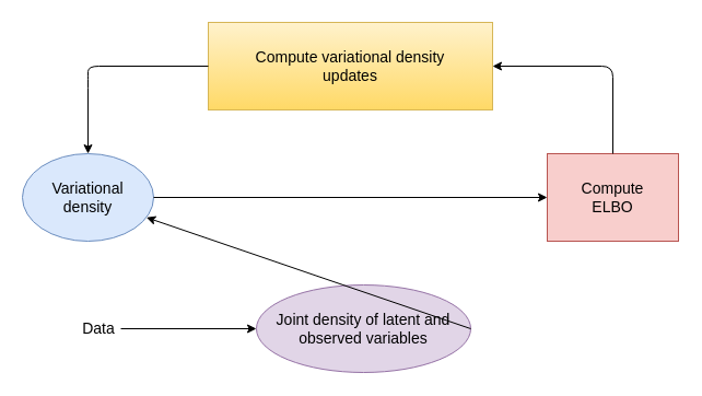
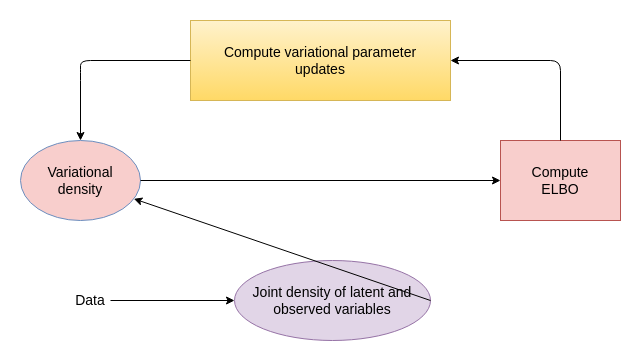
  <mxCell id="0" />
  <mxCell id="1" parent="0" />
- <mxCell id="2" value="&lt;font style=&quot;font-size: 14px&quot;&gt;Compute variational density&lt;br&gt;updates&lt;/font&gt;" style="rounded=0;whiteSpace=wrap;html=1;fillColor=#fff2cc;strokeColor=#d6b656;gradientColor=#ffd966;" vertex="1" parent="1"><mxGeometry x="190" y="20" width="260" height="80" as="geometry" /></mxCell>
+ <mxCell id="2" value="&lt;font style=&quot;font-size: 14px&quot;&gt;Compute variational parameter&lt;br&gt;updates&lt;/font&gt;" style="rounded=0;whiteSpace=wrap;html=1;fillColor=#fff2cc;strokeColor=#d6b656;gradientColor=#ffd966;" vertex="1" parent="1"><mxGeometry x="190" y="20" width="260" height="80" as="geometry" /></mxCell>
  <mxCell id="3" value="&lt;font style=&quot;font-size: 14px&quot;&gt;Compute&lt;br&gt;ELBO&lt;br&gt;&lt;/font&gt;" style="rounded=0;whiteSpace=wrap;html=1;fillColor=#f8cecc;strokeColor=#b85450;" vertex="1" parent="1"><mxGeometry x="500" y="140" width="120" height="80" as="geometry" /></mxCell>
- <mxCell id="4" value="&lt;font style=&quot;font-size: 14px&quot;&gt;Variational&lt;br&gt;density&lt;/font&gt;" style="ellipse;whiteSpace=wrap;html=1;fillColor=#dae8fc;strokeColor=#6c8ebf;" vertex="1" parent="1"><mxGeometry x="20" y="140" width="120" height="80" as="geometry" /></mxCell>
+ <mxCell id="4" value="&lt;font style=&quot;font-size: 14px&quot;&gt;Variational&lt;br&gt;density&lt;/font&gt;" style="ellipse;whiteSpace=wrap;html=1;fillColor=#f8cecc;strokeColor=#6c8ebf;" vertex="1" parent="1"><mxGeometry x="20" y="140" width="120" height="80" as="geometry" /></mxCell>
  <mxCell id="5" value="" style="endArrow=classic;html=1;exitX=0.5;exitY=0;exitDx=0;exitDy=0;entryX=1;entryY=0.5;entryDx=0;entryDy=0;" edge="1" parent="1" source="3" target="2"><mxGeometry width="50" height="50" relative="1" as="geometry"><mxPoint x="210" y="230" as="sourcePoint" /><mxPoint x="260" y="180" as="targetPoint" /><Array as="points"><mxPoint x="560" y="60" /></Array></mxGeometry></mxCell>
  <mxCell id="6" value="" style="endArrow=classic;html=1;exitX=1;exitY=0.5;exitDx=0;exitDy=0;entryX=0;entryY=0.5;entryDx=0;entryDy=0;" edge="1" parent="1" source="4" target="3"><mxGeometry width="50" height="50" relative="1" as="geometry"><mxPoint x="210" y="230" as="sourcePoint" /><mxPoint x="260" y="180" as="targetPoint" /></mxGeometry></mxCell>
  <mxCell id="7" value="" style="endArrow=classic;html=1;exitX=0;exitY=0.5;exitDx=0;exitDy=0;entryX=0.5;entryY=0;entryDx=0;entryDy=0;" edge="1" parent="1" source="2" target="4"><mxGeometry width="50" height="50" relative="1" as="geometry"><mxPoint x="210" y="230" as="sourcePoint" /><mxPoint x="260" y="180" as="targetPoint" /><Array as="points"><mxPoint x="80" y="60" /><mxPoint x="80" y="70" /></Array></mxGeometry></mxCell>
  <mxCell id="8" value="&lt;font style=&quot;font-size: 14px&quot;&gt;Data&lt;/font&gt;" style="text;html=1;strokeColor=none;fillColor=none;align=center;verticalAlign=middle;whiteSpace=wrap;rounded=0;" vertex="1" parent="1"><mxGeometry x="70" y="290" width="40" height="20" as="geometry" /></mxCell>
  <mxCell id="9" value="" style="endArrow=classic;html=1;exitX=1;exitY=0.5;exitDx=0;exitDy=0;entryX=0;entryY=0.5;entryDx=0;entryDy=0;" edge="1" parent="1" source="8" target="10"><mxGeometry width="50" height="50" relative="1" as="geometry"><mxPoint x="260" y="290" as="sourcePoint" /><mxPoint x="196.04" y="338" as="targetPoint" /></mxGeometry></mxCell>
  <mxCell id="10" value="&lt;span style=&quot;font-size: 14px&quot;&gt;Joint density of latent and&lt;/span&gt;&lt;br style=&quot;font-size: 14px&quot;&gt;&lt;span style=&quot;font-size: 14px&quot;&gt;observed variables&lt;/span&gt;" style="ellipse;whiteSpace=wrap;html=1;fillColor=#e1d5e7;strokeColor=#9673a6;" vertex="1" parent="1"><mxGeometry x="234" y="260" width="196" height="80" as="geometry" /></mxCell>
  <mxCell id="11" value="" style="endArrow=classic;html=1;exitX=1;exitY=0.5;exitDx=0;exitDy=0;" edge="1" parent="1" source="10" target="4"><mxGeometry width="50" height="50" relative="1" as="geometry"><mxPoint x="260" y="290" as="sourcePoint" /><mxPoint x="310" y="240" as="targetPoint" /></mxGeometry></mxCell>
